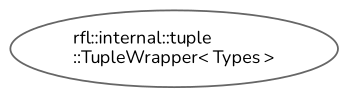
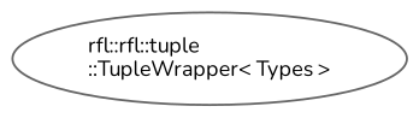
  digraph {
    rankdir=LR
    fontname=Nunito
-   n1 [color=grey40 fillcolor=white fontname=Nunito fontsize=10 height=0.2 label="rfl::internal::tuple\l::TupleWrapper\< Types \>" shape=ellipse style=filled width=0.4]
+   n1 [color=grey40 fillcolor=white fontname=Nunito fontsize=10 height=0.2 label="rfl::rfl::tuple\l::TupleWrapper\< Types \>" shape=ellipse style=filled width=0.4]
  }
